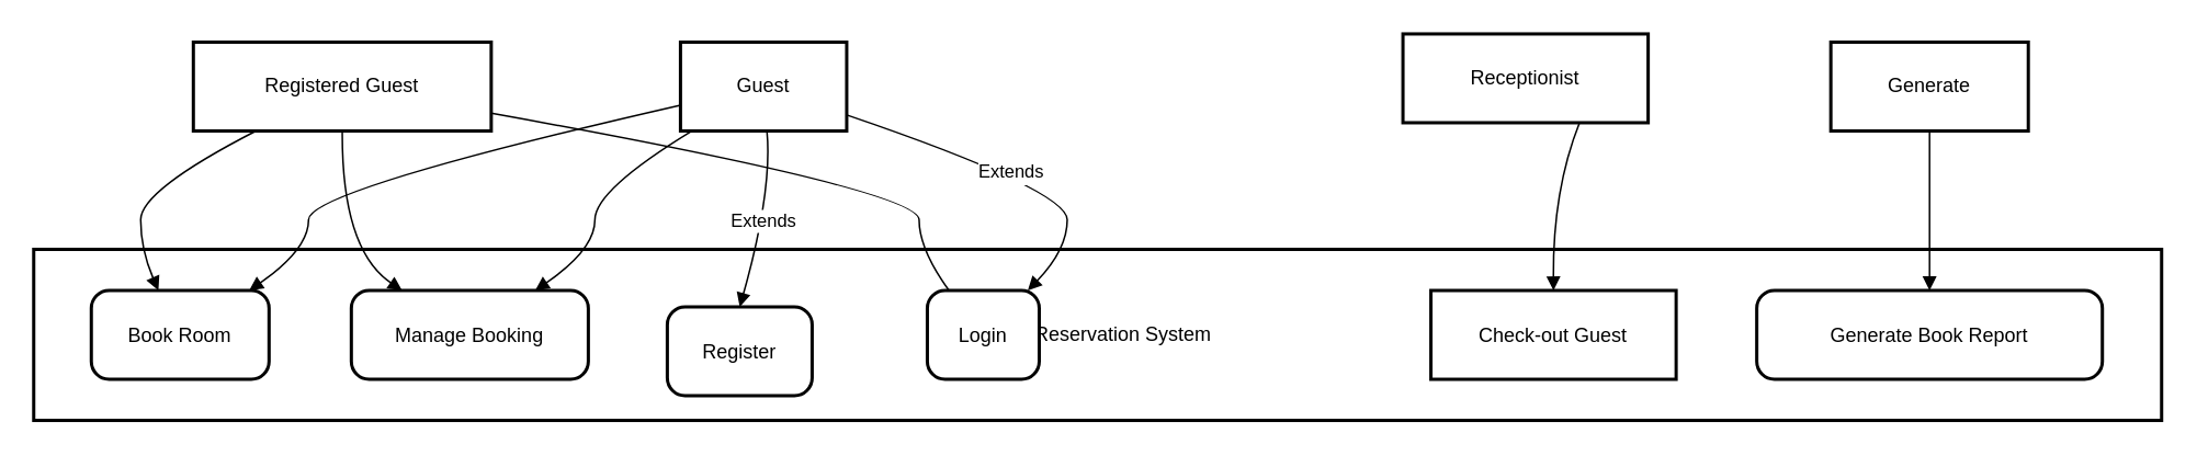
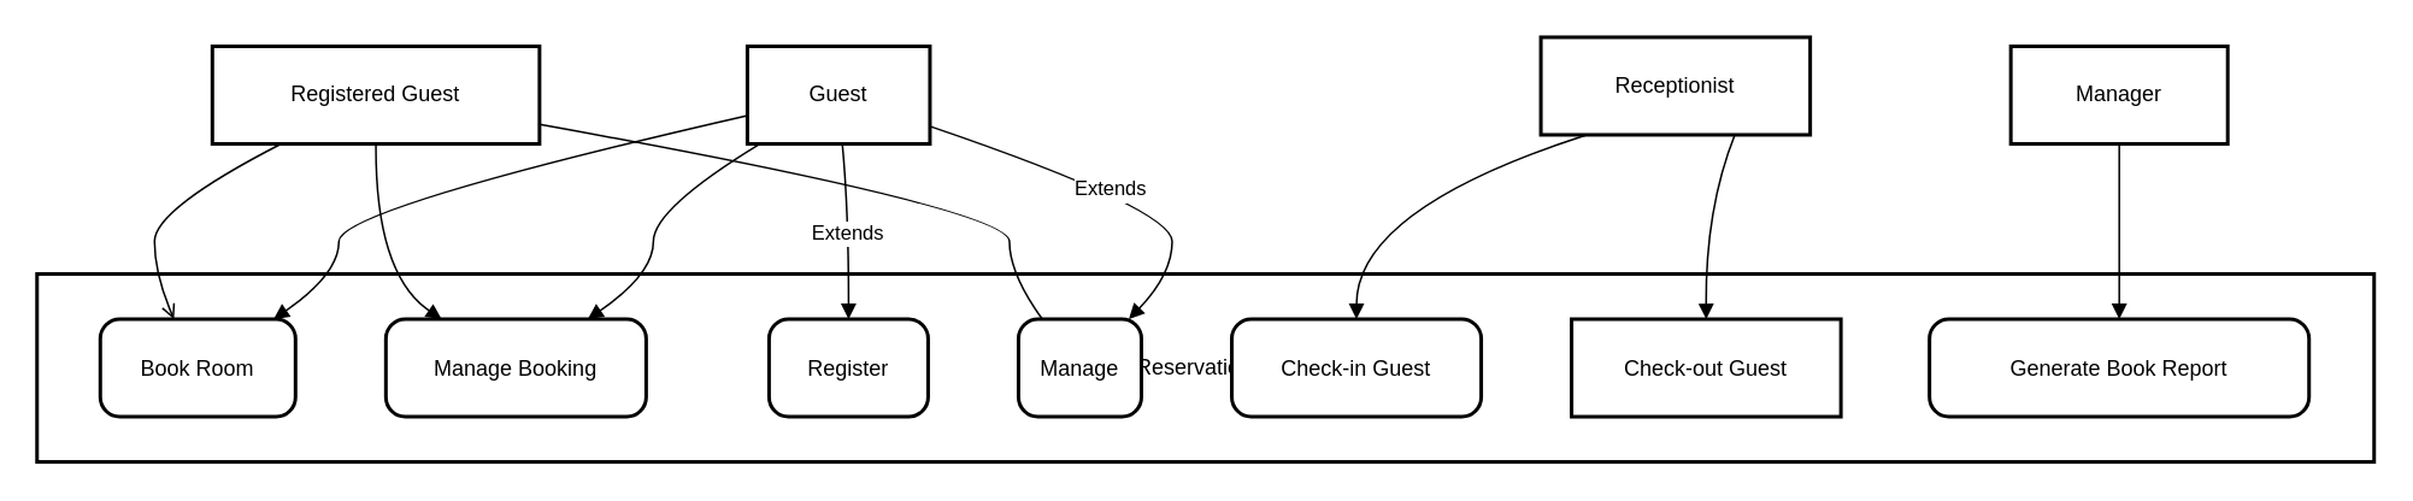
  <mxCell id="0" />
  <mxCell id="1" parent="0" />
  <mxCell id="2" value="Hotel Reservation System" style="whiteSpace=wrap;strokeWidth=2;" vertex="1" parent="1"><mxGeometry x="20" y="151" width="1293" height="104" as="geometry" /></mxCell>
  <mxCell id="3" value="Guest" style="whiteSpace=wrap;strokeWidth=2;" vertex="1" parent="1"><mxGeometry x="413" y="25" width="101" height="54" as="geometry" /></mxCell>
  <mxCell id="4" value="Book Room" style="rounded=1;arcSize=20;strokeWidth=2" vertex="1" parent="1"><mxGeometry x="55" y="176" width="108" height="54" as="geometry" /></mxCell>
  <mxCell id="5" value="Manage Booking" style="rounded=1;arcSize=20;strokeWidth=2" vertex="1" parent="1"><mxGeometry x="213" y="176" width="144" height="54" as="geometry" /></mxCell>
- <mxCell id="6" value="Register" style="rounded=1;arcSize=20;strokeWidth=2" vertex="1" parent="1"><mxGeometry x="405" y="186" width="88" height="54" as="geometry" /></mxCell>
- <mxCell id="7" value="Login" style="rounded=1;arcSize=20;strokeWidth=2" vertex="1" parent="1"><mxGeometry x="563" y="176" width="68" height="54" as="geometry" /></mxCell>
+ <mxCell id="6" value="Register" style="rounded=1;arcSize=20;strokeWidth=2" vertex="1" parent="1"><mxGeometry x="425" y="176" width="88" height="54" as="geometry" /></mxCell>
+ <mxCell id="7" value="Manage" style="rounded=1;arcSize=20;strokeWidth=2" vertex="1" parent="1"><mxGeometry x="563" y="176" width="68" height="54" as="geometry" /></mxCell>
  <mxCell id="8" value="Registered Guest" style="whiteSpace=wrap;strokeWidth=2;" vertex="1" parent="1"><mxGeometry x="117" y="25" width="181" height="54" as="geometry" /></mxCell>
  <mxCell id="9" value="Receptionist" style="whiteSpace=wrap;strokeWidth=2;" vertex="1" parent="1"><mxGeometry x="852" y="20" width="149" height="54" as="geometry" /></mxCell>
+ <mxCell id="10" value="Check-in Guest" style="rounded=1;arcSize=20;strokeWidth=2" vertex="1" parent="1"><mxGeometry x="681" y="176" width="138" height="54" as="geometry" /></mxCell>
  <mxCell id="11" value="Check-out Guest" style="arcSize=20;strokeWidth=2;rounded=0;" vertex="1" parent="1"><mxGeometry x="869" y="176" width="149" height="54" as="geometry" /></mxCell>
- <mxCell id="12" value="Generate" style="whiteSpace=wrap;strokeWidth=2;" vertex="1" parent="1"><mxGeometry x="1112" y="25" width="120" height="54" as="geometry" /></mxCell>
+ <mxCell id="12" value="Manager" style="whiteSpace=wrap;strokeWidth=2;" vertex="1" parent="1"><mxGeometry x="1112" y="25" width="120" height="54" as="geometry" /></mxCell>
  <mxCell id="13" value="Generate Book Report" style="rounded=1;arcSize=20;strokeWidth=2" vertex="1" parent="1"><mxGeometry x="1067" y="176" width="210" height="54" as="geometry" /></mxCell>
  <mxCell id="14" value="" style="curved=1;startArrow=none;endArrow=block;exitX=0;exitY=0.71;entryX=0.88;entryY=0.01;rounded=0;" edge="1" parent="1" source="3" target="4"><mxGeometry relative="1" as="geometry"><Array as="points"><mxPoint x="187" y="115" /><mxPoint x="187" y="151" /></Array></mxGeometry></mxCell>
  <mxCell id="15" value="" style="curved=1;startArrow=none;endArrow=block;exitX=0.07;exitY=1;entryX=0.77;entryY=0.01;rounded=0;" edge="1" parent="1" source="3" target="5"><mxGeometry relative="1" as="geometry"><Array as="points"><mxPoint x="361" y="115" /><mxPoint x="361" y="151" /></Array></mxGeometry></mxCell>
  <mxCell id="16" value="Extends" style="curved=1;startArrow=none;endArrow=block;exitX=0.52;exitY=1;entryX=0.5;entryY=0.01;rounded=0;" edge="1" parent="1" source="3" target="6"><mxGeometry relative="1" as="geometry"><Array as="points"><mxPoint x="469" y="115" /></Array></mxGeometry></mxCell>
  <mxCell id="17" value="Extends" style="curved=1;startArrow=none;endArrow=block;exitX=1;exitY=0.82;entryX=0.89;entryY=0.01;rounded=0;" edge="1" parent="1" source="3" target="7"><mxGeometry relative="1" as="geometry"><Array as="points"><mxPoint x="648" y="115" /><mxPoint x="648" y="151" /></Array></mxGeometry></mxCell>
- <mxCell id="18" value="" style="curved=1;startArrow=none;endArrow=block;exitX=0.21;exitY=1;entryX=0.38;entryY=0.01;rounded=0;" edge="1" parent="1" source="8" target="4"><mxGeometry relative="1" as="geometry"><Array as="points"><mxPoint x="85" y="115" /><mxPoint x="85" y="151" /></Array></mxGeometry></mxCell>
+ <mxCell id="18" value="" style="curved=1;startArrow=none;endArrow=open;exitX=0.21;exitY=1;entryX=0.38;entryY=0.01;rounded=0;" edge="1" parent="1" source="8" target="4"><mxGeometry relative="1" as="geometry"><Array as="points"><mxPoint x="85" y="115" /><mxPoint x="85" y="151" /></Array></mxGeometry></mxCell>
  <mxCell id="19" value="" style="curved=1;startArrow=none;endArrow=block;exitX=0.5;exitY=1;entryX=0.22;entryY=0.01;rounded=0;" edge="1" parent="1" source="8" target="5"><mxGeometry relative="1" as="geometry"><Array as="points"><mxPoint x="207" y="151" /></Array></mxGeometry></mxCell>
  <mxCell id="20" value="" style="curved=1;startArrow=none;endArrow=none;exitX=1;exitY=0.8;entryX=0.2;entryY=0.01;rounded=0;" edge="1" parent="1" source="8" target="7"><mxGeometry relative="1" as="geometry"><Array as="points"><mxPoint x="558" y="115" /><mxPoint x="558" y="151" /></Array></mxGeometry></mxCell>
+ <mxCell id="21" value="" style="curved=1;startArrow=none;endArrow=block;exitX=0.17;exitY=1;entryX=0.5;entryY=0.01;rounded=0;" edge="1" parent="1" source="9" target="10"><mxGeometry relative="1" as="geometry"><Array as="points"><mxPoint x="750" y="115" /></Array></mxGeometry></mxCell>
  <mxCell id="22" value="" style="curved=1;startArrow=none;endArrow=block;exitX=0.72;exitY=1;entryX=0.5;entryY=0.01;rounded=0;" edge="1" parent="1" source="9" target="11"><mxGeometry relative="1" as="geometry"><Array as="points"><mxPoint x="943" y="115" /></Array></mxGeometry></mxCell>
  <mxCell id="23" value="" style="curved=1;startArrow=none;endArrow=block;exitX=0.5;exitY=1;entryX=0.5;entryY=0.01;rounded=0;" edge="1" parent="1" source="12" target="13"><mxGeometry relative="1" as="geometry"><Array as="points" /></mxGeometry></mxCell>
